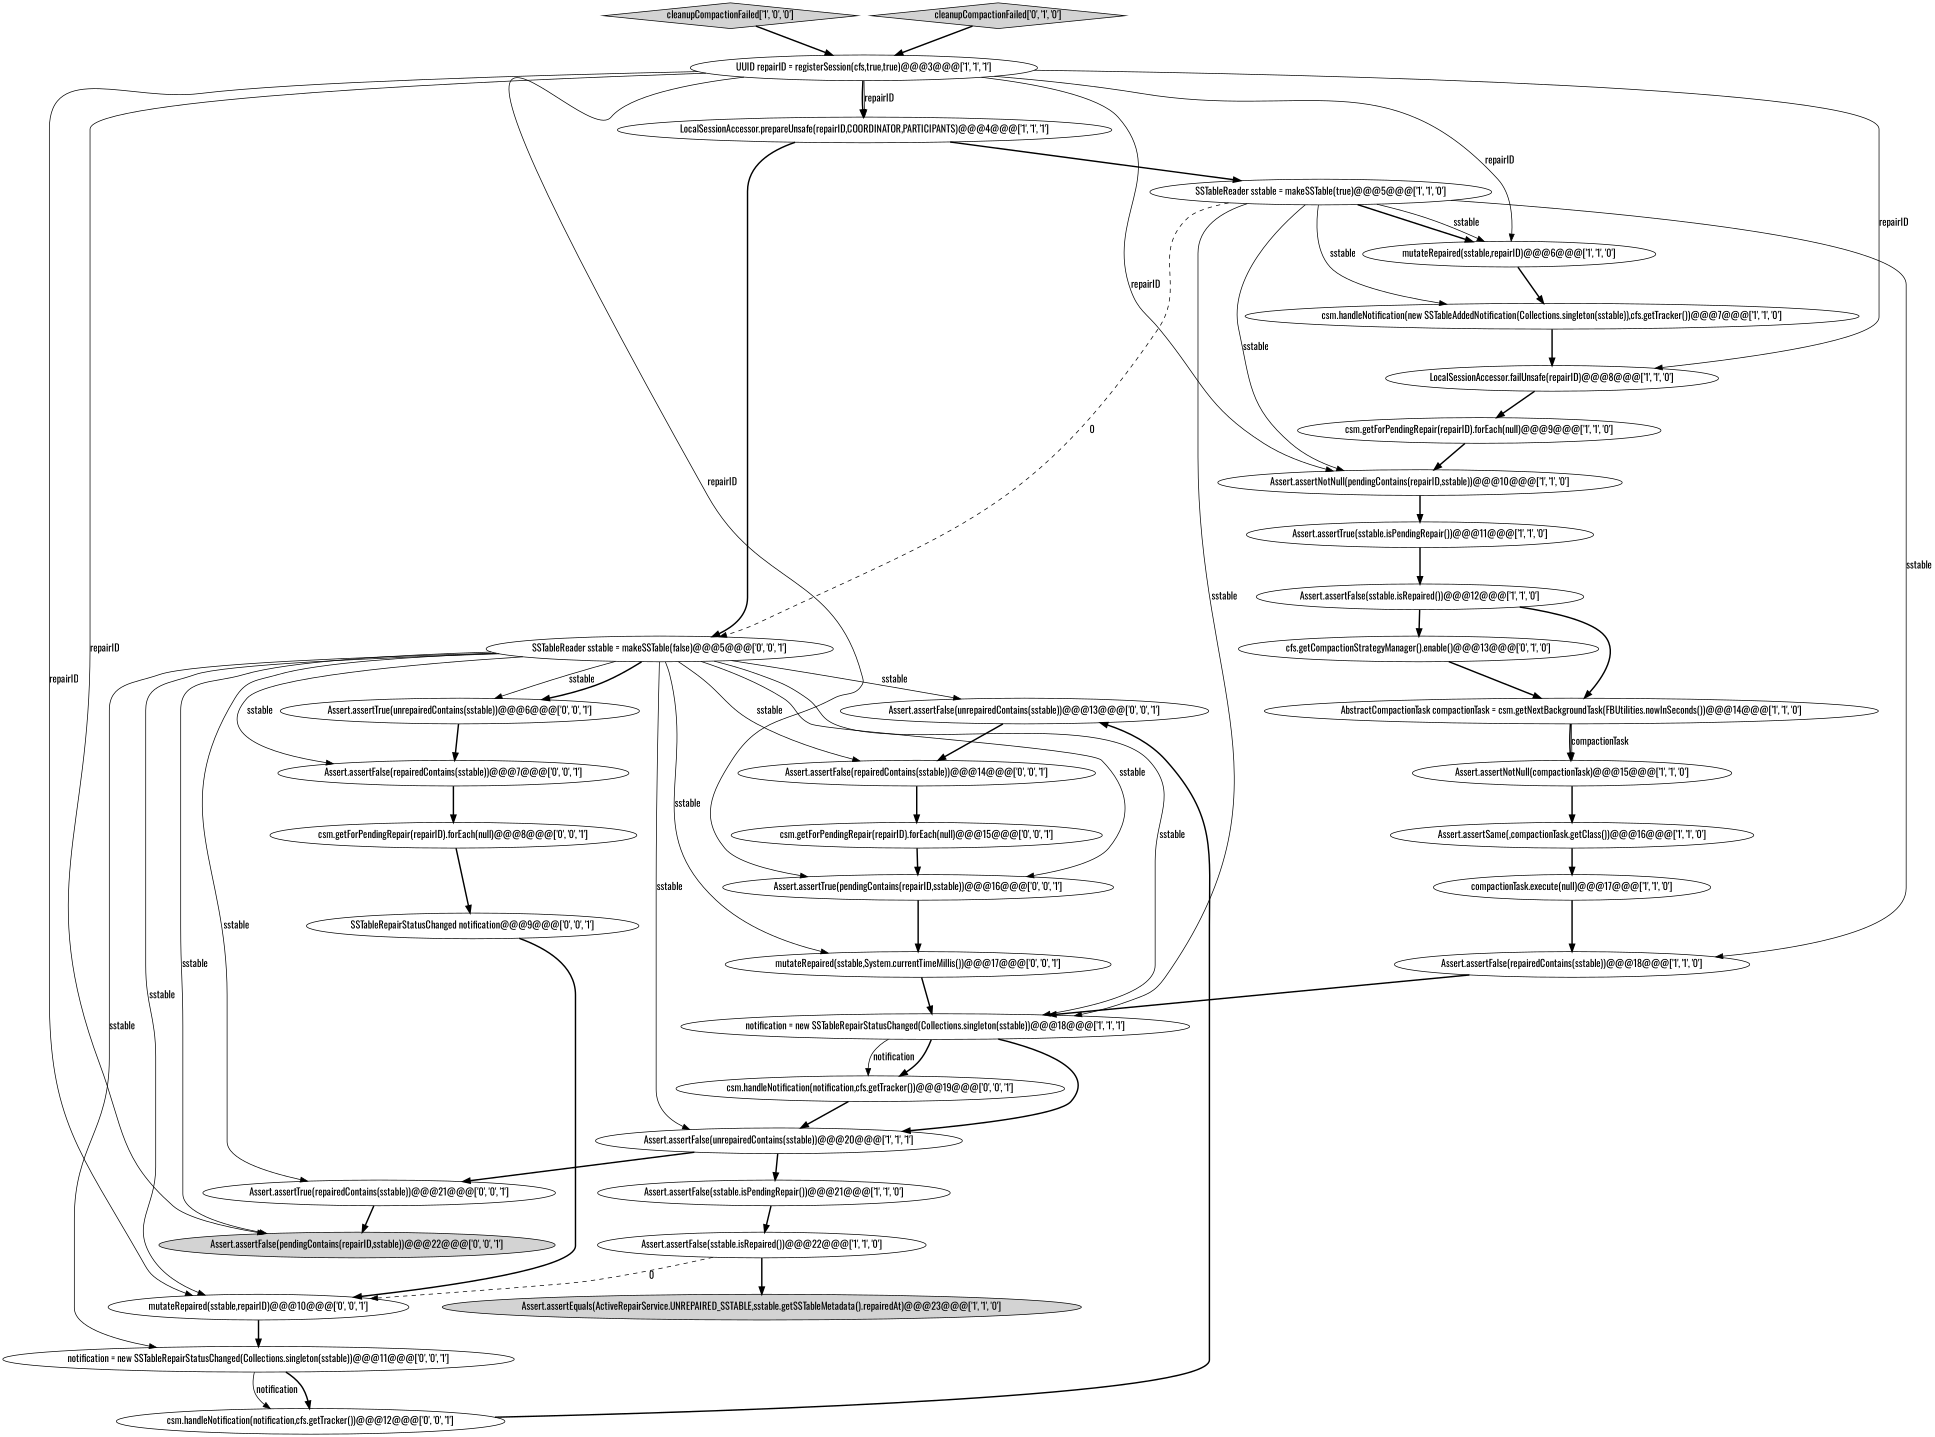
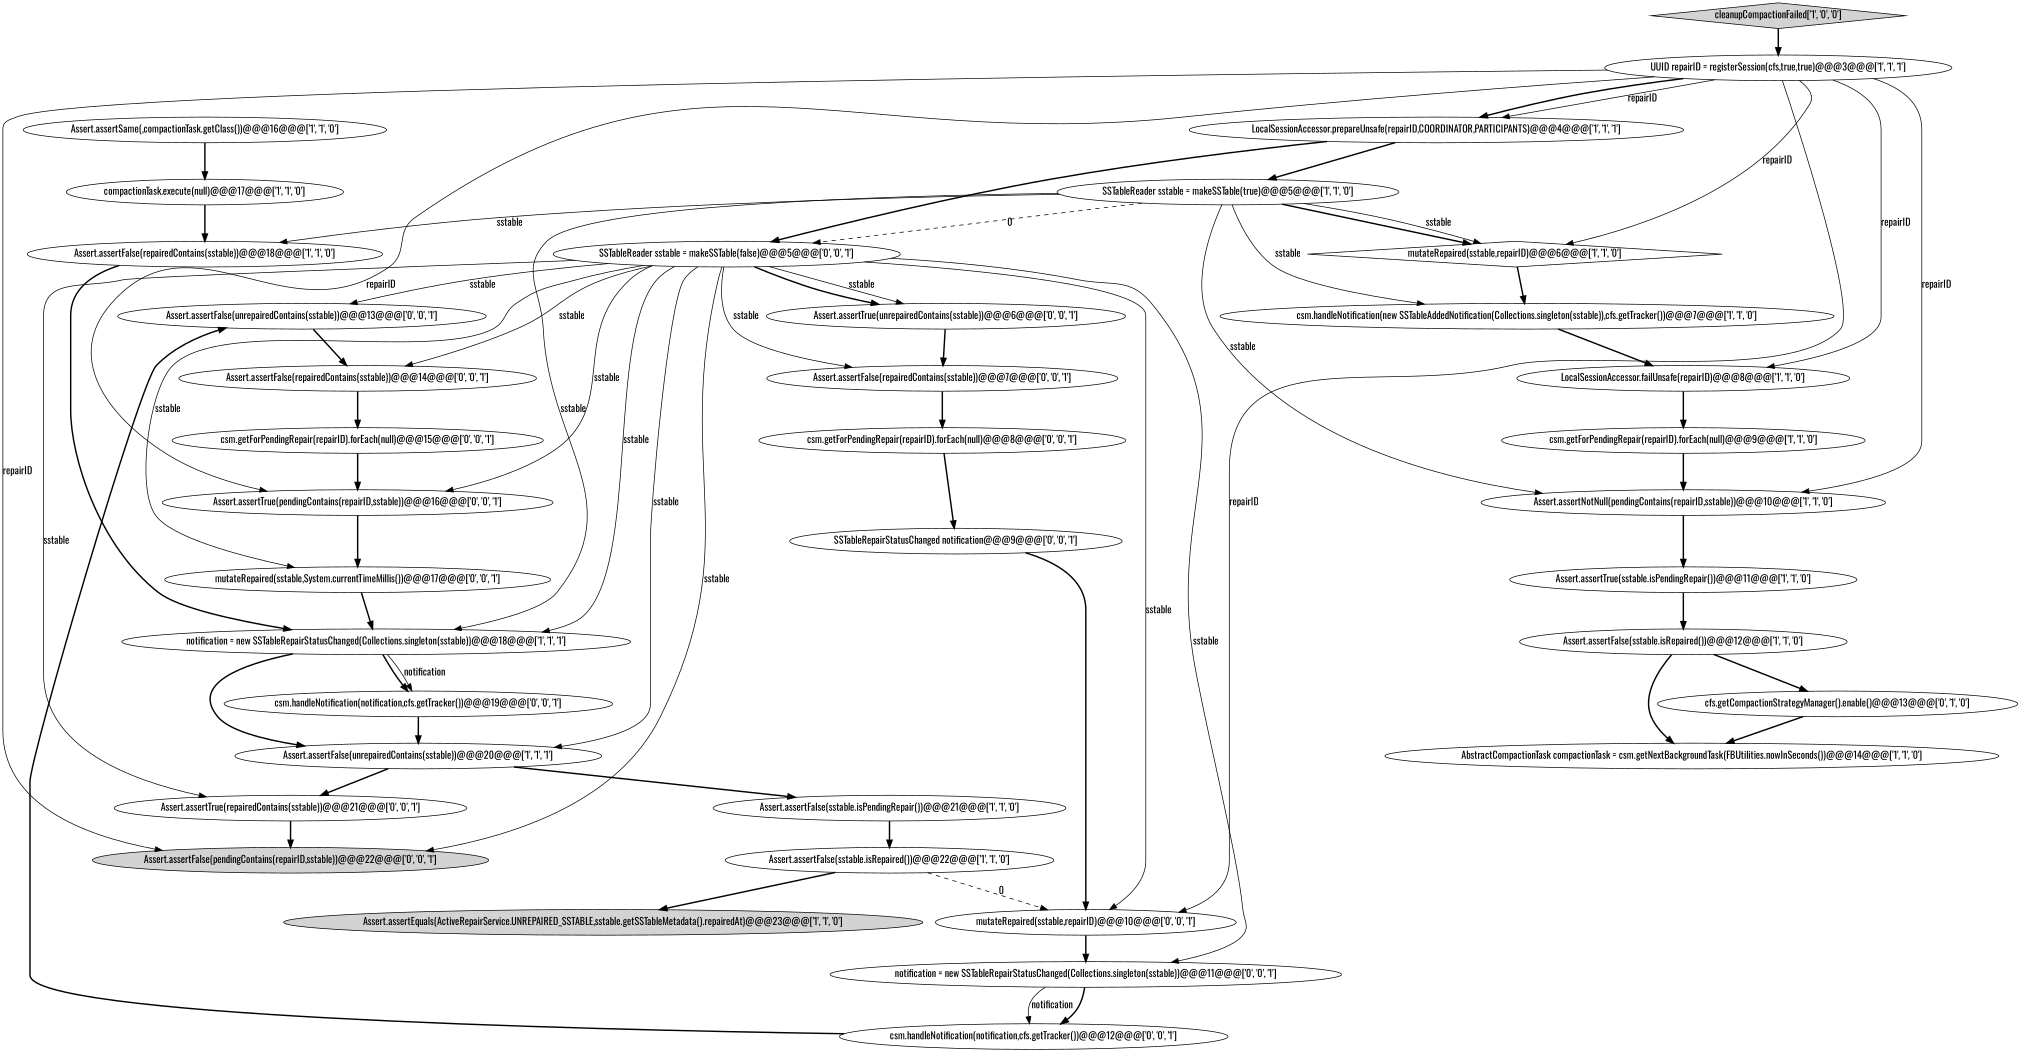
  digraph {
    fontname=Oswald
    node [fillcolor=white fontname=Oswald shape=ellipse style=filled]
    edge [fontname=Oswald style=bold]
    n1 [label="Assert.assertFalse(unrepairedContains(sstable))@@@13@@@['0', '0', '1']"]
    n2 [label="Assert.assertFalse(repairedContains(sstable))@@@14@@@['0', '0', '1']"]
    n3 [label="csm.getForPendingRepair(repairID).forEach(null)@@@15@@@['0', '0', '1']"]
    n4 [label="LocalSessionAccessor.failUnsafe(repairID)@@@8@@@['1', '1', '0']"]
    n5 [label="csm.getForPendingRepair(repairID).forEach(null)@@@9@@@['1', '1', '0']"]
    n6 [label="Assert.assertNotNull(pendingContains(repairID,sstable))@@@10@@@['1', '1', '0']"]
    n7 [label="Assert.assertTrue(pendingContains(repairID,sstable))@@@16@@@['0', '0', '1']"]
    n8 [label="mutateRepaired(sstable,System.currentTimeMillis())@@@17@@@['0', '0', '1']"]
    n9 [label="UUID repairID = registerSession(cfs,true,true)@@@3@@@['1', '1', '1']"]
    n10 [fillcolor=lightgray label="Assert.assertFalse(pendingContains(repairID,sstable))@@@22@@@['0', '0', '1']"]
    n11 [label="mutateRepaired(sstable,repairID)@@@10@@@['0', '0', '1']"]
-   n12 [label="mutateRepaired(sstable,repairID)@@@6@@@['1', '1', '0']"]
+   n12 [label="mutateRepaired(sstable,repairID)@@@6@@@['1', '1', '0']" shape=diamond]
    n13 [label="LocalSessionAccessor.prepareUnsafe(repairID,COORDINATOR,PARTICIPANTS)@@@4@@@['1', '1', '1']"]
    n14 [label="notification = new SSTableRepairStatusChanged(Collections.singleton(sstable))@@@18@@@['1', '1', '1']"]
    n15 [label="Assert.assertFalse(unrepairedContains(sstable))@@@20@@@['1', '1', '1']"]
    n16 [label="csm.handleNotification(notification,cfs.getTracker())@@@19@@@['0', '0', '1']"]
    n17 [label="SSTableReader sstable = makeSSTable(false)@@@5@@@['0', '0', '1']"]
    n18 [label="Assert.assertFalse(repairedContains(sstable))@@@7@@@['0', '0', '1']"]
    n19 [label="notification = new SSTableRepairStatusChanged(Collections.singleton(sstable))@@@11@@@['0', '0', '1']"]
    n20 [label="Assert.assertTrue(repairedContains(sstable))@@@21@@@['0', '0', '1']"]
    n21 [label="Assert.assertTrue(unrepairedContains(sstable))@@@6@@@['0', '0', '1']"]
    n22 [label="csm.getForPendingRepair(repairID).forEach(null)@@@8@@@['0', '0', '1']"]
    n23 [label="csm.handleNotification(notification,cfs.getTracker())@@@12@@@['0', '0', '1']"]
    n24 [label="Assert.assertFalse(sstable.isPendingRepair())@@@21@@@['1', '1', '0']"]
    n25 [label="Assert.assertFalse(sstable.isRepaired())@@@22@@@['1', '1', '0']"]
    n26 [fillcolor=lightgray label="Assert.assertEquals(ActiveRepairService.UNREPAIRED_SSTABLE,sstable.getSSTableMetadata().repairedAt)@@@23@@@['1', '1', '0']"]
    n27 [label="SSTableRepairStatusChanged notification@@@9@@@['0', '0', '1']"]
-   n28 [label="Assert.assertNotNull(compactionTask)@@@15@@@['1', '1', '0']"]
    n29 [label="Assert.assertSame(,compactionTask.getClass())@@@16@@@['1', '1', '0']"]
    n30 [label="compactionTask.execute(null)@@@17@@@['1', '1', '0']"]
    n31 [fillcolor=lightgray label="cleanupCompactionFailed['1', '0', '0']" shape=diamond]
    n32 [label="Assert.assertFalse(repairedContains(sstable))@@@18@@@['1', '1', '0']"]
    n33 [label="Assert.assertTrue(sstable.isPendingRepair())@@@11@@@['1', '1', '0']"]
    n34 [label="AbstractCompactionTask compactionTask = csm.getNextBackgroundTask(FBUtilities.nowInSeconds())@@@14@@@['1', '1', '0']"]
    n35 [label="cfs.getCompactionStrategyManager().enable()@@@13@@@['0', '1', '0']"]
    n36 [label="SSTableReader sstable = makeSSTable(true)@@@5@@@['1', '1', '0']"]
    n37 [label="csm.handleNotification(new SSTableAddedNotification(Collections.singleton(sstable)),cfs.getTracker())@@@7@@@['1', '1', '0']"]
    n38 [label="Assert.assertFalse(sstable.isRepaired())@@@12@@@['1', '1', '0']"]
-   n39 [fillcolor=lightgray label="cleanupCompactionFailed['0', '1', '0']" shape=diamond]
    n1 -> n2
    n2 -> n3
    n3 -> n7
    n4 -> n5
    n5 -> n6
    n6 -> n33
    n7 -> n8
    n8 -> n14
    n9 -> n4 [label=repairID style=solid]
    n9 -> n6 [label=repairID style=solid]
    n9 -> n7 [label=repairID style=solid]
    n9 -> n10 [label=repairID style=solid]
    n9 -> n11 [label=repairID style=solid]
    n9 -> n12 [label=repairID style=solid]
    n9 -> n13 [label=repairID style=solid]
    n9 -> n13
    n11 -> n19
    n12 -> n37
    n13 -> n17
    n13 -> n36
    n14 -> n15
    n14 -> n16
    n14 -> n16 [label=notification style=solid]
    n15 -> n20
    n15 -> n24
    n16 -> n15
    n17 -> n1 [label=sstable style=solid]
    n17 -> n2 [label=sstable style=solid]
    n17 -> n7 [label=sstable style=solid]
    n17 -> n8 [label=sstable style=solid]
    n17 -> n10 [label=sstable style=solid]
    n17 -> n11 [label=sstable style=solid]
    n17 -> n14 [label=sstable style=solid]
    n17 -> n15 [label=sstable style=solid]
    n17 -> n18 [label=sstable style=solid]
    n17 -> n19 [label=sstable style=solid]
    n17 -> n20 [label=sstable style=solid]
    n17 -> n21 [label=sstable style=solid]
    n17 -> n21
    n18 -> n22
    n19 -> n23
    n19 -> n23 [label=notification style=solid]
    n20 -> n10
    n21 -> n18
    n22 -> n27
    n23 -> n1
    n24 -> n25
    n25 -> n11 [label=0 style=dashed]
    n25 -> n26
    n27 -> n11
-   n28 -> n29
    n29 -> n30
    n30 -> n32
    n31 -> n9
    n32 -> n14
    n33 -> n38
-   n34 -> n28
-   n34 -> n28 [label=compactionTask style=solid]
    n35 -> n34
    n36 -> n6 [label=sstable style=solid]
    n36 -> n12
    n36 -> n12 [label=sstable style=solid]
    n36 -> n14 [label=sstable style=solid]
    n36 -> n17 [label=0 style=dashed]
    n36 -> n32 [label=sstable style=solid]
    n36 -> n37 [label=sstable style=solid]
    n37 -> n4
    n38 -> n34
    n38 -> n35
-   n39 -> n9
  }
